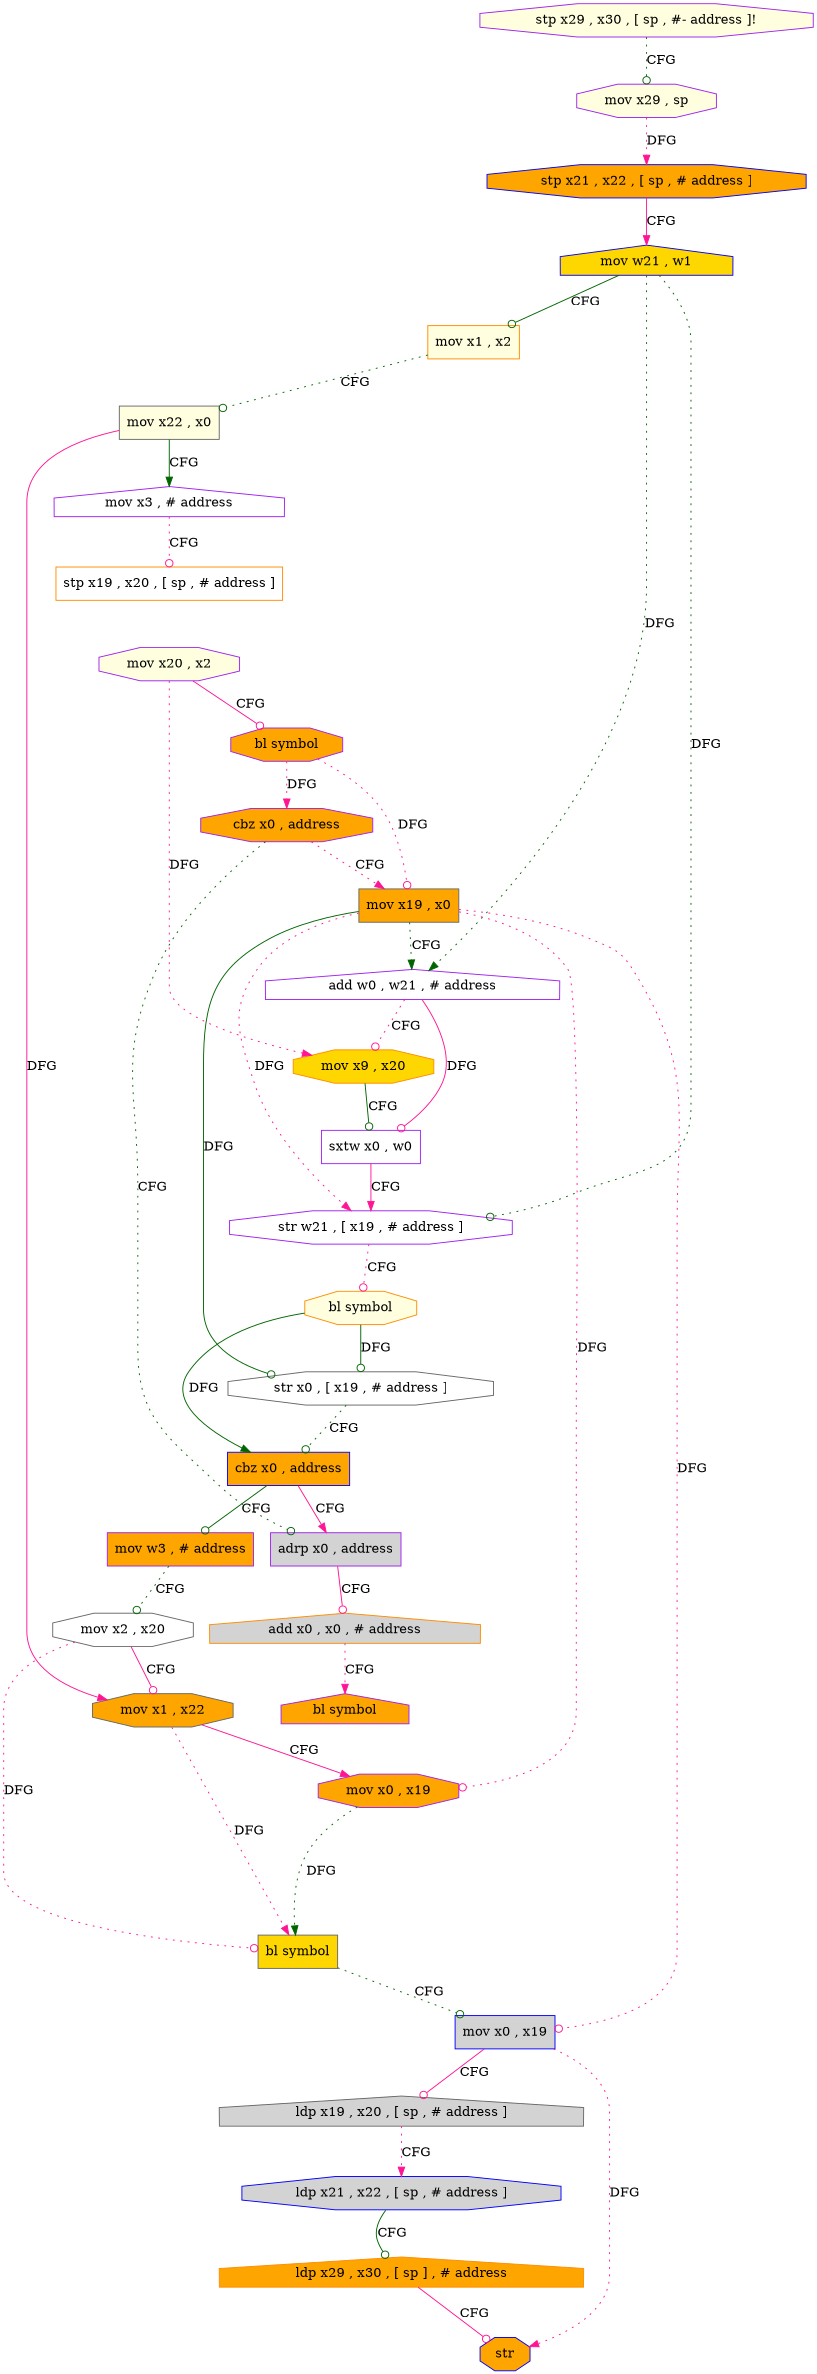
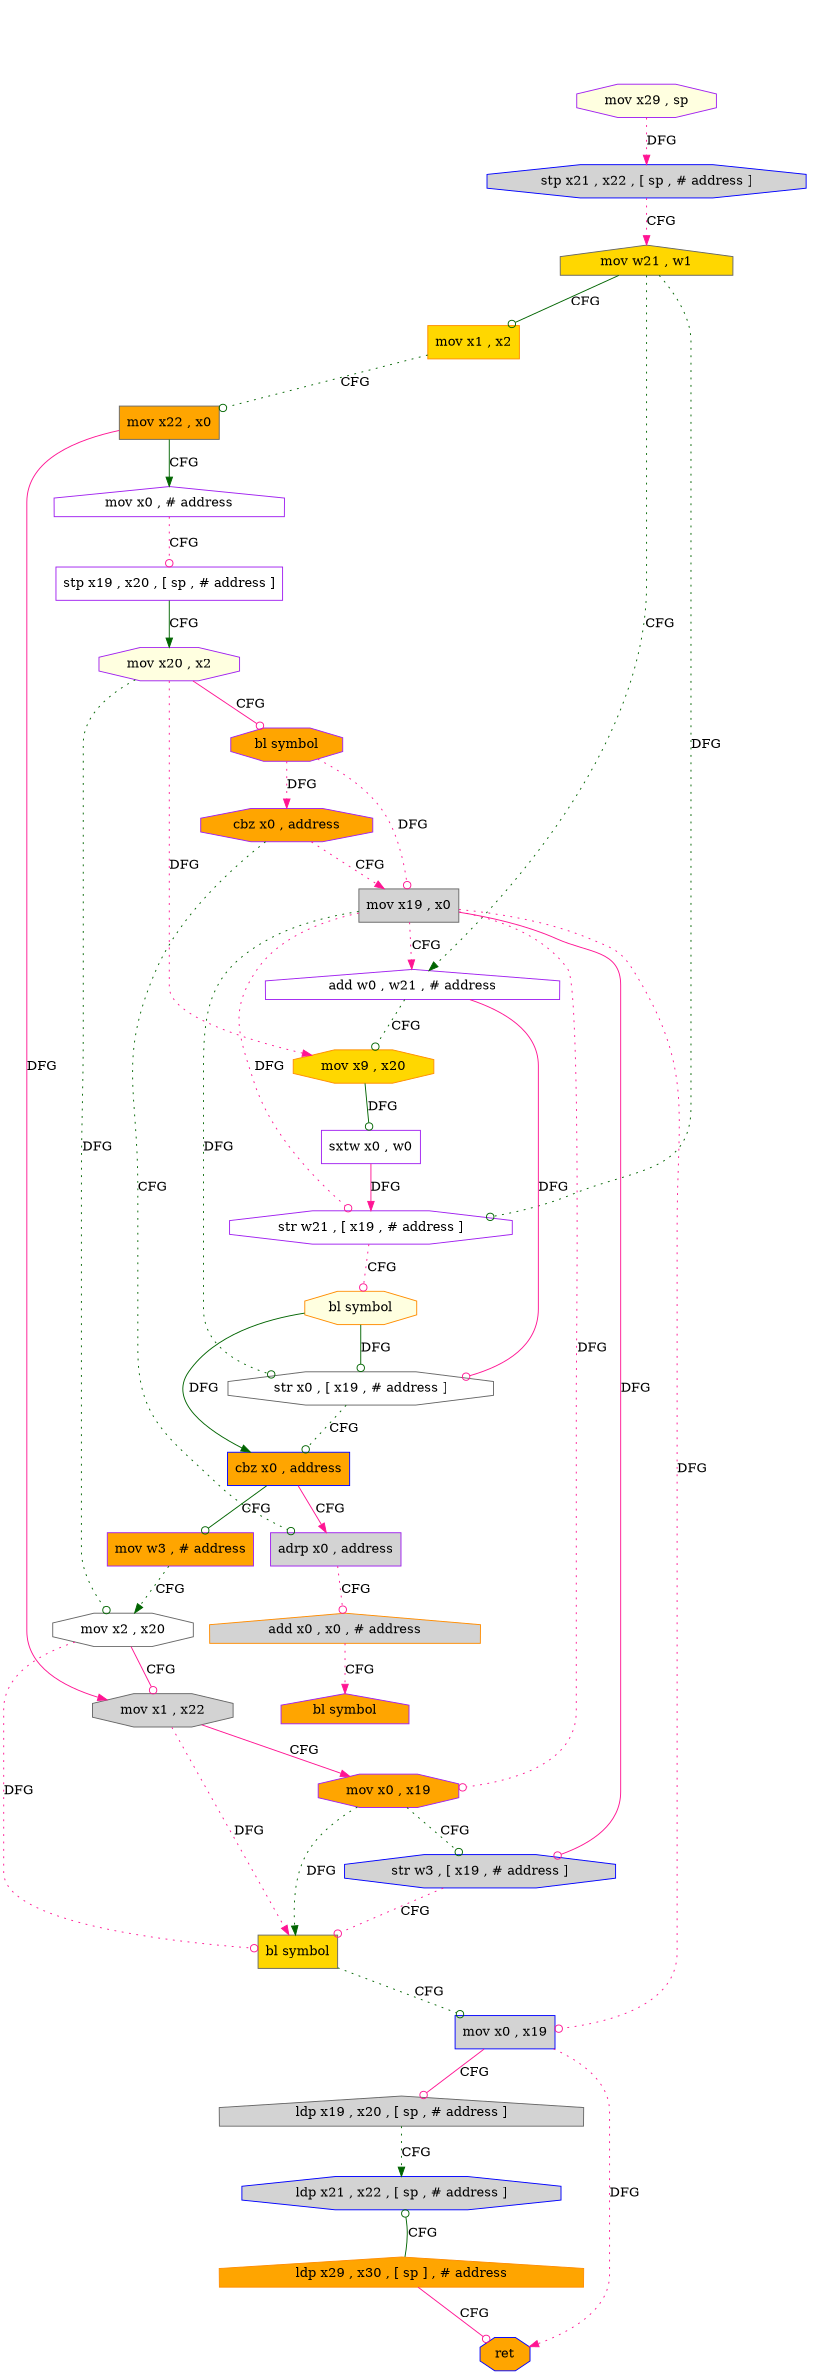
  digraph {
    node [color=purple fillcolor=lightgrey shape=octagon style=filled]
    edge [arrowhead=odot color=deeppink style=dotted]
-   n1 [fillcolor=lightyellow label="stp x29 , x30 , [ sp , #- address ]!"]
    n2 [fillcolor=lightyellow label="mov x29 , sp"]
-   n3 [color=blue fillcolor=orange label="stp x21 , x22 , [ sp , # address ]"]
-   n4 [color=blue fillcolor=gold label="mov w21 , w1" shape=house]
-   n5 [color=darkorange fillcolor=lightyellow label="mov x1 , x2" shape=box]
+   n3 [color=blue label="stp x21 , x22 , [ sp , # address ]"]
+   n4 [color=gray40 fillcolor=gold label="mov w21 , w1" shape=house]
+   n5 [color=darkorange fillcolor=gold label="mov x1 , x2" shape=box]
    n6 [fillcolor=white label="add w0 , w21 , # address" shape=house]
    n7 [fillcolor=white label="str w21 , [ x19 , # address ]"]
-   n8 [color=gray40 fillcolor=lightyellow label="mov x22 , x0" shape=box]
+   n8 [color=gray40 fillcolor=orange label="mov x22 , x0" shape=box]
    n9 [color=darkorange fillcolor=gold label="mov x9 , x20"]
    n10 [fillcolor=white label="sxtw x0 , w0" shape=box]
    n11 [color=darkorange fillcolor=lightyellow label="bl symbol"]
-   n12 [fillcolor=white label="mov x3 , # address" shape=house]
-   n13 [color=gray40 fillcolor=orange label="mov x1 , x22"]
-   n14 [color=darkorange fillcolor=white label="stp x19 , x20 , [ sp , # address ]" shape=box]
+   n12 [fillcolor=white label="mov x0 , # address" shape=house]
+   n13 [color=gray40 label="mov x1 , x22"]
+   n14 [fillcolor=white label="stp x19 , x20 , [ sp , # address ]" shape=box]
    n15 [fillcolor=orange label="mov x0 , x19"]
    n16 [color=gray40 fillcolor=gold label="bl symbol" shape=box]
    n17 [fillcolor=lightyellow label="mov x20 , x2"]
    n18 [fillcolor=orange label="bl symbol"]
    n19 [color=gray40 fillcolor=white label="mov x2 , x20"]
    n20 [fillcolor=orange label="cbz x0 , address"]
-   n21 [color=gray40 fillcolor=orange label="mov x19 , x0" shape=box]
+   n21 [color=gray40 label="mov x19 , x0" shape=box]
    n22 [label="adrp x0 , address" shape=box]
    n23 [color=gray40 fillcolor=white label="str x0 , [ x19 , # address ]"]
+   n24 [color=blue label="str w3 , [ x19 , # address ]"]
    n25 [color=blue label="mov x0 , x19" shape=box]
    n26 [color=darkorange label="add x0 , x0 , # address" shape=house]
    n27 [fillcolor=orange label="bl symbol" shape=house]
    n28 [color=blue fillcolor=orange label="cbz x0 , address" shape=box]
    n29 [color=gray40 label="ldp x19 , x20 , [ sp , # address ]" shape=house]
-   n30 [color=blue fillcolor=orange label=str]
+   n30 [color=blue fillcolor=orange label=ret]
    n31 [fillcolor=orange label="mov w3 , # address" shape=box]
    n32 [color=blue label="ldp x21 , x22 , [ sp , # address ]"]
    n33 [color=darkorange fillcolor=orange label="ldp x29 , x30 , [ sp ] , # address" shape=house]
-   n1 -> n2 [color=darkgreen label=CFG]
    n2 -> n3 [arrowhead=normal label=DFG]
-   n3 -> n4 [arrowhead=normal label=CFG style=solid]
+   n3 -> n4 [arrowhead=normal label=CFG]
    n4 -> n5 [color=darkgreen label=CFG style=solid]
-   n4 -> n6 [arrowhead=normal color=darkgreen label=DFG]
+   n4 -> n6 [arrowhead=normal color=darkgreen label=CFG]
    n4 -> n7 [color=darkgreen label=DFG]
    n5 -> n8 [color=darkgreen label=CFG]
-   n6 -> n9 [label=CFG]
-   n6 -> n10 [label=DFG style=solid]
+   n6 -> n9 [color=darkgreen label=CFG]
+   n6 -> n23 [label=DFG style=solid]
    n7 -> n11 [label=CFG]
    n8 -> n12 [arrowhead=normal color=darkgreen label=CFG style=solid]
    n8 -> n13 [arrowhead=normal label=DFG style=solid]
-   n9 -> n10 [color=darkgreen label=CFG style=solid]
-   n10 -> n7 [arrowhead=normal label=CFG style=solid]
+   n9 -> n10 [color=darkgreen label=DFG style=solid]
+   n10 -> n7 [arrowhead=normal label=DFG style=solid]
    n11 -> n23 [color=darkgreen label=DFG style=solid]
    n11 -> n28 [arrowhead=normal color=darkgreen label=DFG style=solid]
    n12 -> n14 [label=CFG]
    n13 -> n15 [arrowhead=normal label=CFG style=solid]
    n13 -> n16 [arrowhead=normal label=DFG]
+   n14 -> n17 [arrowhead=normal color=darkgreen label=CFG style=solid]
    n15 -> n16 [arrowhead=normal color=darkgreen label=DFG]
+   n15 -> n24 [color=darkgreen label=CFG]
    n16 -> n25 [color=darkgreen label=CFG]
    n17 -> n9 [arrowhead=normal label=DFG]
    n17 -> n18 [label=CFG style=solid]
+   n17 -> n19 [color=darkgreen label=DFG]
    n18 -> n20 [arrowhead=normal label=DFG]
    n18 -> n21 [label=DFG]
    n19 -> n13 [label=CFG style=solid]
    n19 -> n16 [label=DFG]
    n20 -> n21 [arrowhead=normal label=CFG]
    n20 -> n22 [color=darkgreen label=CFG]
-   n21 -> n6 [arrowhead=normal color=darkgreen label=CFG]
-   n21 -> n7 [arrowhead=normal label=DFG]
+   n21 -> n6 [arrowhead=normal label=CFG]
+   n21 -> n7 [label=DFG]
    n21 -> n15 [label=DFG]
-   n21 -> n23 [color=darkgreen label=DFG style=solid]
+   n21 -> n23 [color=darkgreen label=DFG]
+   n21 -> n24 [label=DFG style=solid]
    n21 -> n25 [label=DFG]
-   n22 -> n26 [label=CFG style=solid]
+   n22 -> n26 [label=CFG]
    n23 -> n28 [color=darkgreen label=CFG]
+   n24 -> n16 [label=CFG]
    n25 -> n29 [label=CFG style=solid]
    n25 -> n30 [arrowhead=normal label=DFG]
    n26 -> n27 [arrowhead=normal label=CFG]
    n28 -> n22 [arrowhead=normal label=CFG style=solid]
    n28 -> n31 [color=darkgreen label=CFG style=solid]
-   n29 -> n32 [arrowhead=normal label=CFG]
-   n31 -> n19 [color=darkgreen label=CFG]
-   n32 -> n33 [color=darkgreen label=CFG style=solid]
+   n29 -> n32 [arrowhead=normal color=darkgreen label=CFG]
+   n31 -> n19 [arrowhead=normal color=darkgreen label=CFG]
+   n33 -> n32 [color=darkgreen label=CFG style=solid]
    n33 -> n30 [label=CFG style=solid]
  }
